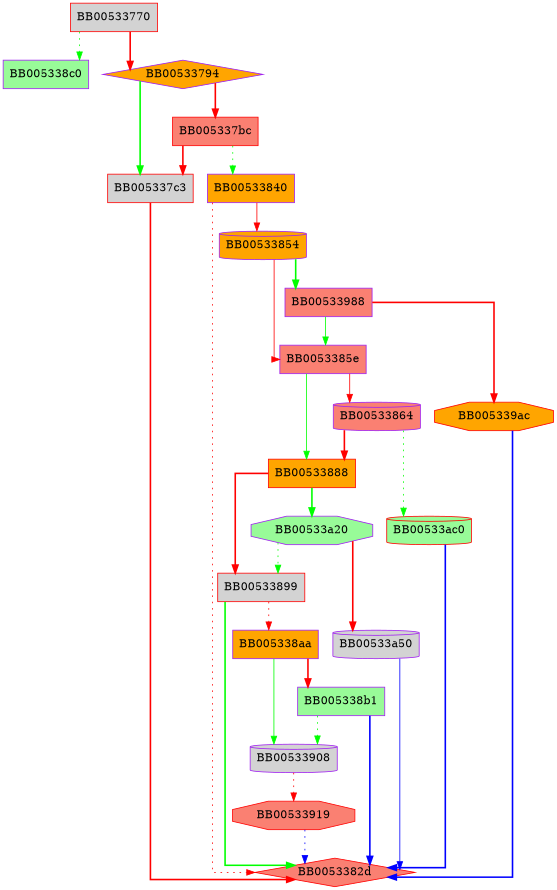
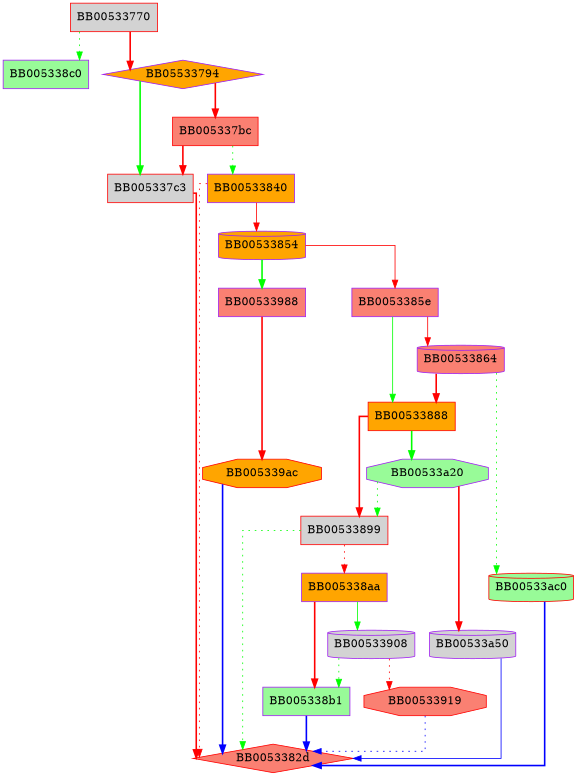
  digraph {
    splines=ortho
    node [color=purple fillcolor=orange shape=box style=filled]
    edge [color=red style=bold]
    BB00533770 [color=red fillcolor=lightgrey]
    BB005338c0 [fillcolor=palegreen]
-   BB00533794 [shape=diamond]
+   BB00533794 [shape=diamond label=BB05533794]
    BB005337c3 [color=red fillcolor=lightgrey]
    BB005337bc [color=red fillcolor=salmon]
    BB0053382d [color=red fillcolor=salmon shape=diamond]
    BB00533840
    BB00533854 [shape=cylinder]
    BB00533988 [fillcolor=salmon]
    BB0053385e [fillcolor=salmon]
    BB005339ac [color=red shape=octagon]
    BB00533888 [color=red]
    BB00533864 [fillcolor=salmon shape=cylinder]
    BB00533a20 [fillcolor=palegreen shape=octagon]
    BB00533899 [color=red fillcolor=lightgrey]
    BB00533ac0 [color=red fillcolor=palegreen shape=cylinder]
    BB00533a50 [fillcolor=lightgrey shape=cylinder]
    BB005338aa
    BB00533908 [fillcolor=lightgrey shape=cylinder]
    BB005338b1 [fillcolor=palegreen]
    BB00533919 [color=red fillcolor=salmon shape=octagon]
    BB00533770 -> BB005338c0 [color=green style=dotted]
    BB00533770 -> BB00533794
    BB00533794 -> BB005337c3 [color=green]
    BB00533794 -> BB005337bc
    BB005337c3 -> BB0053382d
    BB005337bc -> BB005337c3
    BB005337bc -> BB00533840 [color=green style=dotted]
    BB00533840 -> BB0053382d [style=dotted]
    BB00533840 -> BB00533854 [style=solid]
    BB00533854 -> BB00533988 [color=green]
    BB00533854 -> BB0053385e [style=solid]
-   BB00533988 -> BB0053385e [color=green style=solid]
    BB00533988 -> BB005339ac
    BB0053385e -> BB00533888 [color=green style=solid]
    BB0053385e -> BB00533864 [style=solid]
    BB005339ac -> BB0053382d [color=blue]
    BB00533888 -> BB00533a20 [color=green]
    BB00533888 -> BB00533899
    BB00533864 -> BB00533888
    BB00533864 -> BB00533ac0 [color=green style=dotted]
    BB00533a20 -> BB00533899 [color=green style=dotted]
    BB00533a20 -> BB00533a50
-   BB00533899 -> BB0053382d [color=green]
+   BB00533899 -> BB0053382d [color=green style=dotted]
    BB00533899 -> BB005338aa [style=dotted]
    BB00533ac0 -> BB0053382d [color=blue]
    BB00533a50 -> BB0053382d [color=blue style=solid]
    BB005338aa -> BB00533908 [color=green style=solid]
    BB005338aa -> BB005338b1
-   BB005338b1 -> BB00533908 [color=green style=dotted]
+   BB00533908 -> BB005338b1 [color=green style=dotted]
    BB00533908 -> BB00533919 [style=dotted]
    BB005338b1 -> BB0053382d [color=blue]
    BB00533919 -> BB0053382d [color=blue style=dotted]
  }
